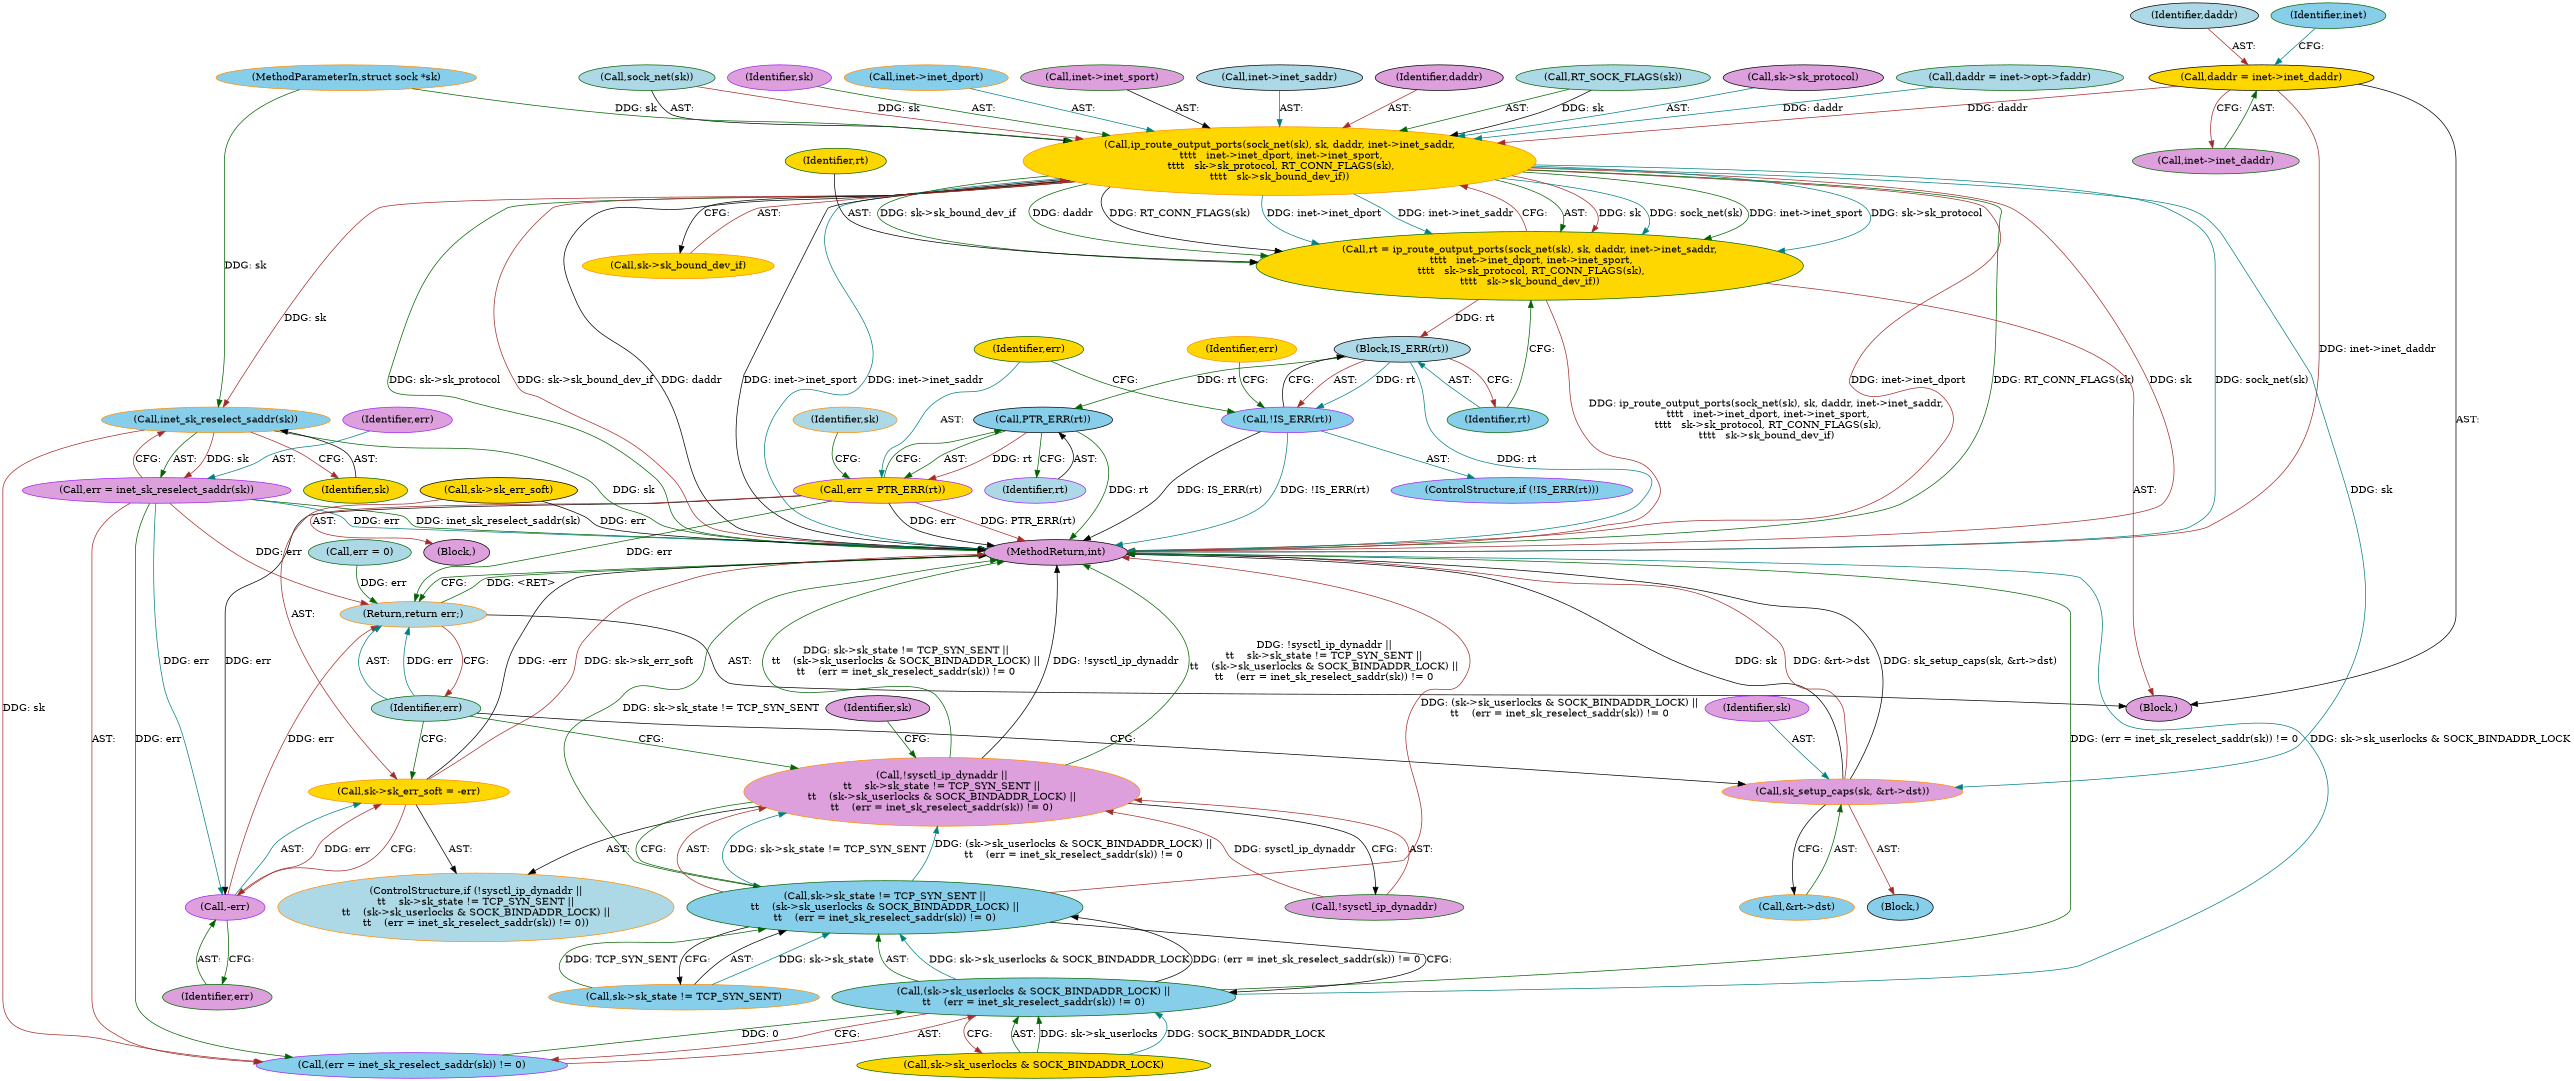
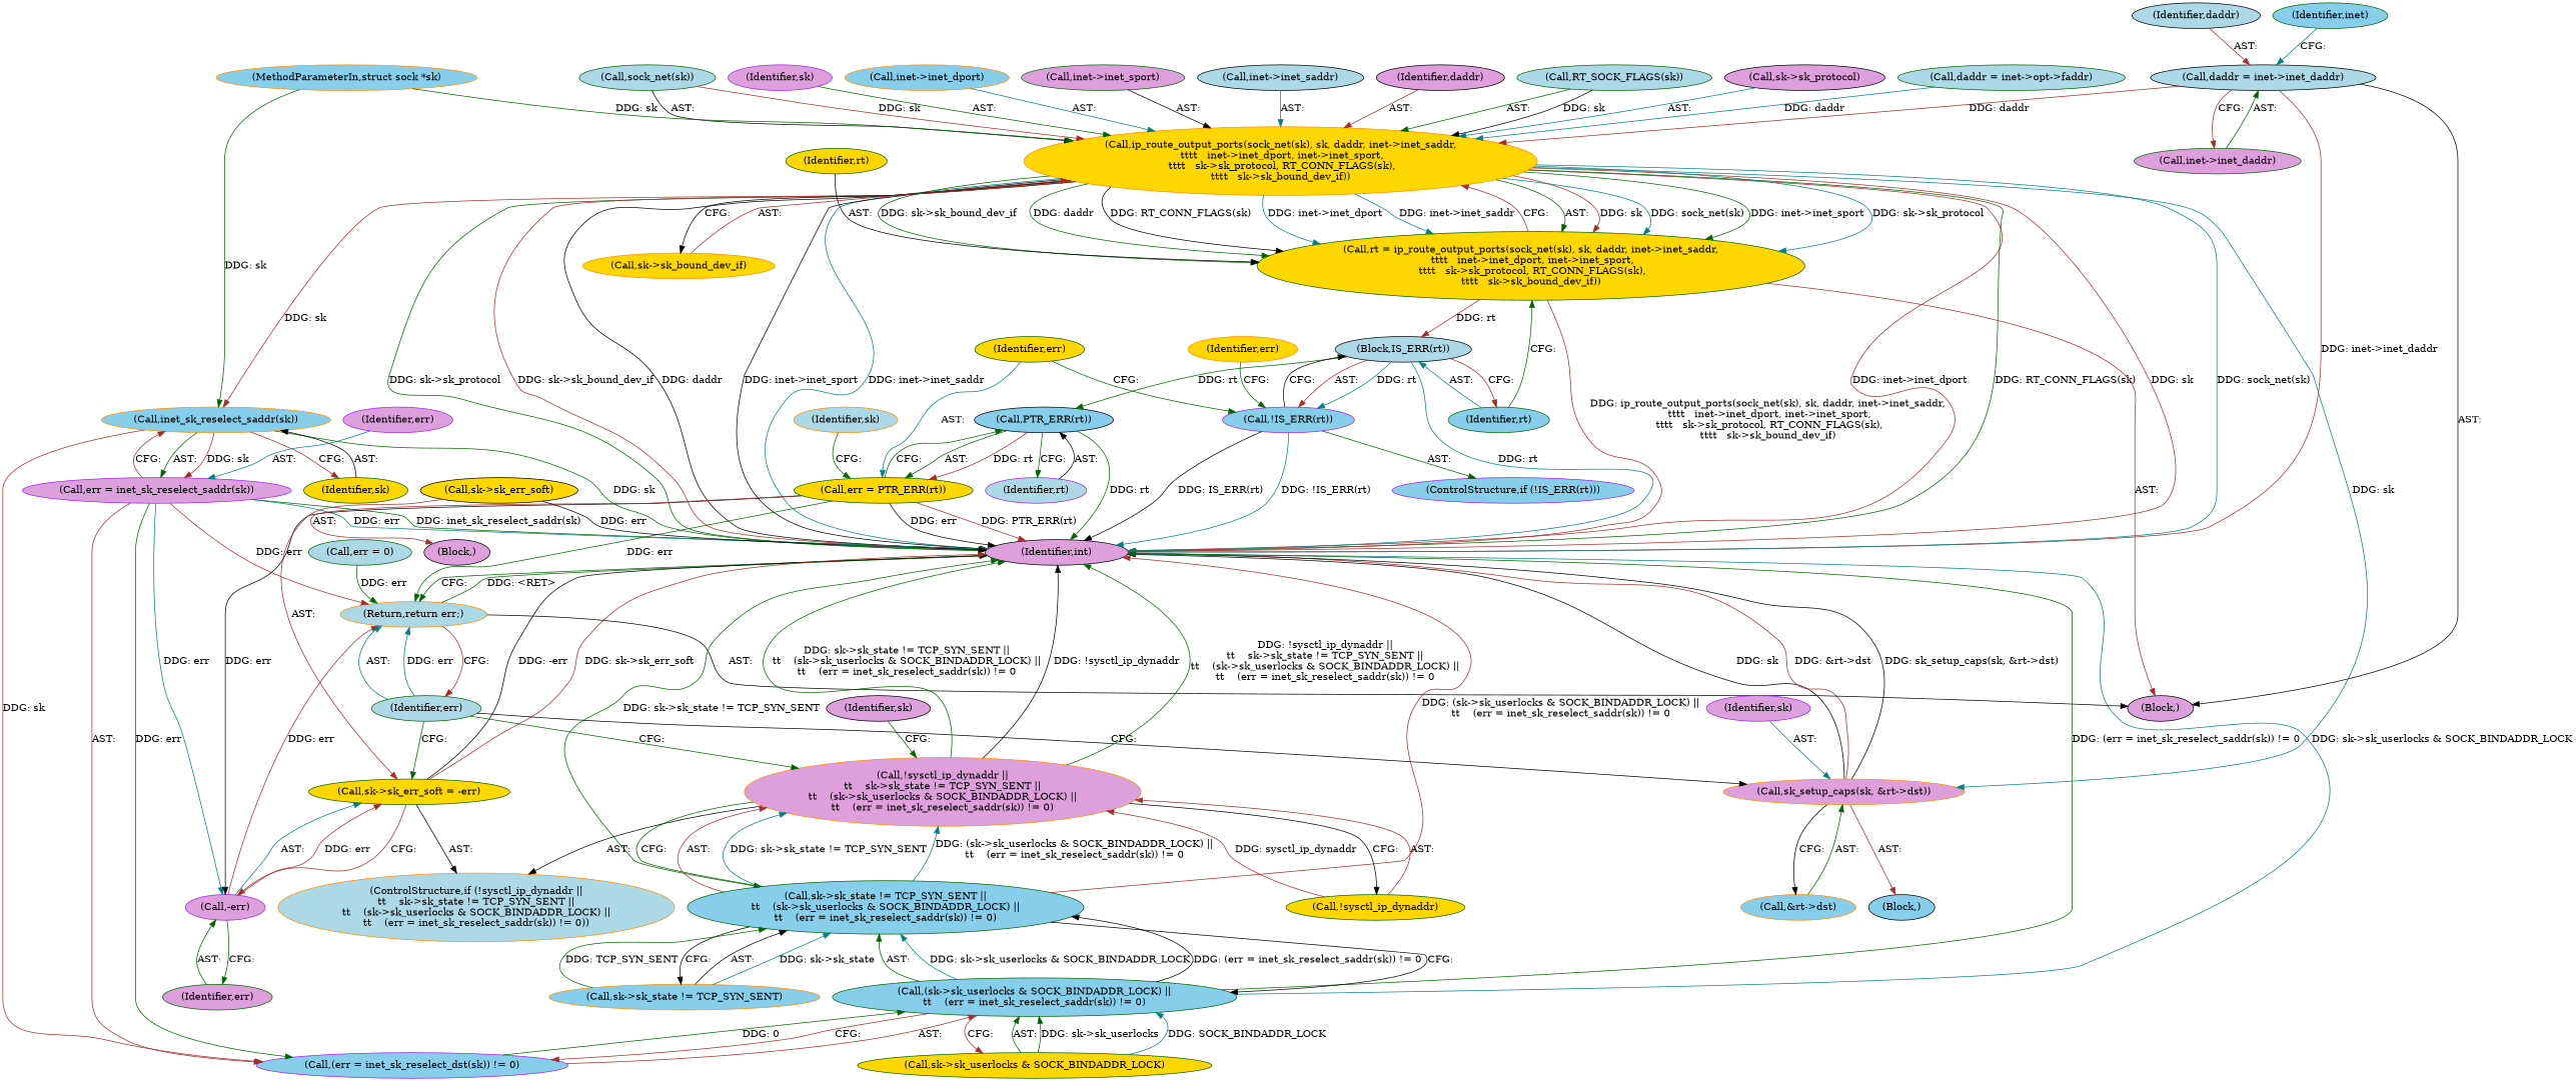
  digraph {
    node [color=darkgreen fillcolor=plum style=filled]
    edge [color=darkgreen]
-   n1 [color=black fillcolor=gold label="(Call,daddr = inet->inet_daddr)"]
+   n1 [color=black fillcolor=lightblue label="(Call,daddr = inet->inet_daddr)"]
    n2 [color=darkorange fillcolor=gold label="(Call,ip_route_output_ports(sock_net(sk), sk, daddr, inet->inet_saddr,\n \t\t\t\t   inet->inet_dport, inet->inet_sport,\n \t\t\t\t   sk->sk_protocol, RT_CONN_FLAGS(sk),\n\t\t\t\t   sk->sk_bound_dev_if))"]
    n3 [label="(Call,inet->inet_daddr)"]
-   n4 [color=black label="(MethodReturn,int)"]
+   n4 [color=black label="(Identifier,int)"]
    n5 [color=black label="(Block,)"]
    n6 [fillcolor=gold label="(Call,rt = ip_route_output_ports(sock_net(sk), sk, daddr, inet->inet_saddr,\n \t\t\t\t   inet->inet_dport, inet->inet_sport,\n \t\t\t\t   sk->sk_protocol, RT_CONN_FLAGS(sk),\n\t\t\t\t   sk->sk_bound_dev_if))"]
    n7 [color=darkorange label="(Call,sk_setup_caps(sk, &rt->dst))"]
    n8 [color=darkorange fillcolor=skyblue label="(Call,inet_sk_reselect_saddr(sk))"]
    n9 [color=darkorange fillcolor=gold label="(Call,sk->sk_bound_dev_if)"]
    n10 [color=darkorange fillcolor=lightblue label="(Return,return err;)"]
    n11 [color=black fillcolor=lightblue label="(Block,IS_ERR(rt))"]
    n12 [color=black fillcolor=skyblue label="(Block,)"]
    n13 [color=darkorange fillcolor=skyblue label="(Call,&rt->dst)"]
-   n14 [color=purple fillcolor=skyblue label="(Call,(err = inet_sk_reselect_saddr(sk)) != 0)"]
+   n14 [color=purple fillcolor=skyblue label="(Call,(err = inet_sk_reselect_dst(sk)) != 0)"]
    n15 [color=purple label="(Call,err = inet_sk_reselect_saddr(sk))"]
    n16 [fillcolor=gold label="(Identifier,sk)"]
    n17 [color=purple fillcolor=skyblue label="(Call,!IS_ERR(rt))"]
    n18 [color=black fillcolor=skyblue label="(Call,PTR_ERR(rt))"]
    n19 [fillcolor=skyblue label="(Identifier,rt)"]
    n20 [color=purple fillcolor=skyblue label="(ControlStructure,if (!IS_ERR(rt)))"]
-   n21 [color=purple fillcolor=gold label="(Call,err = PTR_ERR(rt))"]
+   n21 [fillcolor=gold label="(Call,err = PTR_ERR(rt))"]
    n22 [color=purple fillcolor=lightblue label="(Identifier,rt)"]
    n23 [color=purple label="(Call,-err)"]
    n24 [color=black label="(Block,)"]
-   n25 [color=darkorange fillcolor=gold label="(Call,sk->sk_err_soft = -err)"]
+   n25 [fillcolor=gold label="(Call,sk->sk_err_soft = -err)"]
    n26 [label="(Identifier,err)"]
    n27 [fillcolor=lightblue label="(Identifier,err)"]
    n28 [color=darkorange fillcolor=lightblue label="(ControlStructure,if (!sysctl_ip_dynaddr ||\n\t\t    sk->sk_state != TCP_SYN_SENT ||\n\t\t    (sk->sk_userlocks & SOCK_BINDADDR_LOCK) ||\n\t\t    (err = inet_sk_reselect_saddr(sk)) != 0))"]
    n29 [color=darkorange label="(Call,!sysctl_ip_dynaddr ||\n\t\t    sk->sk_state != TCP_SYN_SENT ||\n\t\t    (sk->sk_userlocks & SOCK_BINDADDR_LOCK) ||\n\t\t    (err = inet_sk_reselect_saddr(sk)) != 0)"]
    n30 [fillcolor=skyblue label="(Call,(sk->sk_userlocks & SOCK_BINDADDR_LOCK) ||\n\t\t    (err = inet_sk_reselect_saddr(sk)) != 0)"]
    n31 [fillcolor=skyblue label="(Call,sk->sk_state != TCP_SYN_SENT ||\n\t\t    (sk->sk_userlocks & SOCK_BINDADDR_LOCK) ||\n\t\t    (err = inet_sk_reselect_saddr(sk)) != 0)"]
    n32 [fillcolor=gold label="(Call,sk->sk_userlocks & SOCK_BINDADDR_LOCK)"]
    n33 [color=darkorange fillcolor=skyblue label="(Call,sk->sk_state != TCP_SYN_SENT)"]
-   n34 [label="(Call,!sysctl_ip_dynaddr)"]
+   n34 [fillcolor=gold label="(Call,!sysctl_ip_dynaddr)"]
    n35 [color=darkorange fillcolor=skyblue label="(Call,inet->inet_dport)"]
    n36 [label="(Call,inet->inet_sport)"]
    n37 [color=purple label="(Identifier,err)"]
    n38 [color=black fillcolor=lightblue label="(Identifier,daddr)"]
    n39 [color=black fillcolor=lightblue label="(Call,inet->inet_saddr)"]
    n40 [color=darkorange fillcolor=lightblue label="(Identifier,sk)"]
    n41 [fillcolor=lightblue label="(Call,err = 0)"]
    n42 [fillcolor=gold label="(Identifier,err)"]
    n43 [color=purple label="(Identifier,sk)"]
    n44 [color=black label="(Identifier,daddr)"]
    n45 [fillcolor=lightblue label="(Call,RT_SOCK_FLAGS(sk))"]
    n46 [fillcolor=skyblue label="(Identifier,inet)"]
    n47 [fillcolor=gold label="(Identifier,rt)"]
    n48 [color=black label="(Call,sk->sk_protocol)"]
    n49 [color=darkorange fillcolor=gold label="(Identifier,err)"]
    n50 [fillcolor=lightblue label="(Call,daddr = inet->opt->faddr)"]
    n51 [color=black fillcolor=gold label="(Call,sk->sk_err_soft)"]
    n52 [fillcolor=lightblue label="(Call,sock_net(sk))"]
    n53 [color=purple label="(Identifier,sk)"]
    n54 [color=darkorange fillcolor=skyblue label="(MethodParameterIn,struct sock *sk)"]
    n55 [color=black label="(Identifier,sk)"]
    n1 -> n2 [color=brown label="DDG: daddr"]
    n1 -> n3 [color=brown label="CFG: "]
    n1 -> n4 [color=brown label="DDG: inet->inet_daddr"]
    n1 -> n5 [color=black label="AST: "]
    n2 -> n4 [color=teal label="DDG: sock_net(sk)"]
    n2 -> n4 [label="DDG: sk->sk_protocol"]
    n2 -> n4 [color=brown label="DDG: sk->sk_bound_dev_if"]
    n2 -> n4 [color=teal label="DDG: inet->inet_saddr"]
    n2 -> n4 [color=brown label="DDG: inet->inet_dport"]
    n2 -> n4 [label="DDG: RT_CONN_FLAGS(sk)"]
    n2 -> n4 [color=brown label="DDG: sk"]
    n2 -> n4 [color=black label="DDG: daddr"]
    n2 -> n4 [color=black label="DDG: inet->inet_sport"]
    n2 -> n6 [label="AST: "]
    n2 -> n6 [color=brown label="DDG: sk"]
    n2 -> n6 [color=teal label="DDG: sock_net(sk)"]
    n2 -> n6 [label="DDG: inet->inet_sport"]
    n2 -> n6 [color=teal label="DDG: sk->sk_protocol"]
    n2 -> n6 [label="DDG: sk->sk_bound_dev_if"]
    n2 -> n6 [label="DDG: daddr"]
    n2 -> n6 [color=black label="DDG: RT_CONN_FLAGS(sk)"]
    n2 -> n6 [color=teal label="DDG: inet->inet_dport"]
    n2 -> n6 [color=teal label="DDG: inet->inet_saddr"]
    n2 -> n7 [color=teal label="DDG: sk"]
    n2 -> n8 [color=brown label="DDG: sk"]
    n2 -> n9 [color=black label="CFG: "]
    n3 -> n1 [label="AST: "]
    n4 -> n10 [label="CFG: "]
    n6 -> n2 [color=brown label="CFG: "]
    n6 -> n4 [color=brown label="DDG: ip_route_output_ports(sock_net(sk), sk, daddr, inet->inet_saddr,\n \t\t\t\t   inet->inet_dport, inet->inet_sport,\n \t\t\t\t   sk->sk_protocol, RT_CONN_FLAGS(sk),\n\t\t\t\t   sk->sk_bound_dev_if)"]
    n6 -> n5 [color=brown label="AST: "]
    n6 -> n11 [color=brown label="DDG: rt"]
    n7 -> n4 [color=black label="DDG: sk"]
    n7 -> n4 [color=brown label="DDG: &rt->dst"]
    n7 -> n4 [color=black label="DDG: sk_setup_caps(sk, &rt->dst)"]
    n7 -> n12 [color=brown label="AST: "]
    n7 -> n13 [color=black label="CFG: "]
    n8 -> n4 [label="DDG: sk"]
    n8 -> n14 [color=brown label="DDG: sk"]
    n8 -> n15 [label="AST: "]
    n8 -> n15 [color=brown label="DDG: sk"]
    n8 -> n16 [color=brown label="CFG: "]
    n9 -> n2 [color=brown label="AST: "]
    n10 -> n4 [label="DDG: <RET>"]
    n10 -> n5 [color=black label="AST: "]
    n10 -> n27 [color=brown label="CFG: "]
    n11 -> n4 [color=teal label="DDG: rt"]
    n11 -> n17 [color=brown label="AST: "]
    n11 -> n17 [color=teal label="DDG: rt"]
    n11 -> n18 [label="DDG: rt"]
    n11 -> n19 [color=brown label="CFG: "]
    n13 -> n7 [label="AST: "]
    n14 -> n30 [color=brown label="AST: "]
    n14 -> n30 [label="DDG: 0"]
    n15 -> n4 [label="DDG: inet_sk_reselect_saddr(sk)"]
    n15 -> n4 [color=teal label="DDG: err"]
    n15 -> n8 [color=brown label="CFG: "]
    n15 -> n10 [color=brown label="DDG: err"]
    n15 -> n14 [color=brown label="AST: "]
    n15 -> n14 [label="DDG: err"]
    n15 -> n23 [color=teal label="DDG: err"]
    n16 -> n8 [color=black label="AST: "]
    n17 -> n4 [color=teal label="DDG: !IS_ERR(rt)"]
    n17 -> n4 [color=black label="DDG: IS_ERR(rt)"]
    n17 -> n11 [color=black label="CFG: "]
-   n17 -> n20 [color=teal label="AST: "]
+   n17 -> n20 [label="AST: "]
    n18 -> n4 [label="DDG: rt"]
    n18 -> n21 [label="AST: "]
    n18 -> n21 [color=brown label="DDG: rt"]
    n18 -> n22 [label="CFG: "]
    n19 -> n6 [label="CFG: "]
    n19 -> n11 [color=teal label="AST: "]
    n21 -> n4 [color=brown label="DDG: PTR_ERR(rt)"]
    n21 -> n4 [color=black label="DDG: err"]
    n21 -> n10 [label="DDG: err"]
    n21 -> n18 [label="CFG: "]
    n21 -> n23 [color=black label="DDG: err"]
    n21 -> n24 [color=brown label="AST: "]
    n22 -> n18 [color=black label="AST: "]
    n23 -> n10 [color=brown label="DDG: err"]
    n23 -> n25 [color=teal label="AST: "]
    n23 -> n25 [color=brown label="DDG: err"]
    n23 -> n26 [label="CFG: "]
    n25 -> n4 [color=black label="DDG: -err"]
    n25 -> n4 [color=brown label="DDG: sk->sk_err_soft"]
    n25 -> n23 [color=brown label="CFG: "]
    n25 -> n28 [color=black label="AST: "]
    n26 -> n23 [label="AST: "]
    n27 -> n7 [color=black label="CFG: "]
    n27 -> n10 [color=teal label="AST: "]
    n27 -> n10 [color=teal label="DDG: err"]
    n27 -> n25 [label="CFG: "]
    n27 -> n29 [label="CFG: "]
    n29 -> n4 [label="DDG: sk->sk_state != TCP_SYN_SENT ||\n\t\t    (sk->sk_userlocks & SOCK_BINDADDR_LOCK) ||\n\t\t    (err = inet_sk_reselect_saddr(sk)) != 0"]
    n29 -> n4 [color=black label="DDG: !sysctl_ip_dynaddr"]
    n29 -> n4 [label="DDG: !sysctl_ip_dynaddr ||\n\t\t    sk->sk_state != TCP_SYN_SENT ||\n\t\t    (sk->sk_userlocks & SOCK_BINDADDR_LOCK) ||\n\t\t    (err = inet_sk_reselect_saddr(sk)) != 0"]
    n29 -> n28 [color=black label="AST: "]
    n29 -> n31 [label="CFG: "]
    n29 -> n34 [color=black label="CFG: "]
    n30 -> n4 [color=teal label="DDG: sk->sk_userlocks & SOCK_BINDADDR_LOCK"]
    n30 -> n4 [label="DDG: (err = inet_sk_reselect_saddr(sk)) != 0"]
    n30 -> n14 [color=brown label="CFG: "]
    n30 -> n31 [label="AST: "]
    n30 -> n31 [color=teal label="DDG: sk->sk_userlocks & SOCK_BINDADDR_LOCK"]
    n30 -> n31 [color=black label="DDG: (err = inet_sk_reselect_saddr(sk)) != 0"]
    n30 -> n32 [color=brown label="CFG: "]
    n31 -> n4 [color=brown label="DDG: (sk->sk_userlocks & SOCK_BINDADDR_LOCK) ||\n\t\t    (err = inet_sk_reselect_saddr(sk)) != 0"]
    n31 -> n4 [label="DDG: sk->sk_state != TCP_SYN_SENT"]
    n31 -> n29 [color=brown label="AST: "]
    n31 -> n29 [color=teal label="DDG: sk->sk_state != TCP_SYN_SENT"]
    n31 -> n29 [color=teal label="DDG: (sk->sk_userlocks & SOCK_BINDADDR_LOCK) ||\n\t\t    (err = inet_sk_reselect_saddr(sk)) != 0"]
    n31 -> n30 [color=black label="CFG: "]
    n31 -> n33 [color=black label="CFG: "]
    n32 -> n30 [label="AST: "]
    n32 -> n30 [label="DDG: sk->sk_userlocks"]
    n32 -> n30 [color=teal label="DDG: SOCK_BINDADDR_LOCK"]
    n33 -> n31 [color=black label="AST: "]
    n33 -> n31 [color=teal label="DDG: sk->sk_state"]
    n33 -> n31 [label="DDG: TCP_SYN_SENT"]
    n34 -> n29 [color=brown label="AST: "]
    n34 -> n29 [color=brown label="DDG: sysctl_ip_dynaddr"]
    n35 -> n2 [color=teal label="AST: "]
    n36 -> n2 [color=black label="AST: "]
    n37 -> n15 [color=teal label="AST: "]
    n38 -> n1 [color=brown label="AST: "]
    n39 -> n2 [color=teal label="AST: "]
    n40 -> n21 [label="CFG: "]
    n41 -> n10 [label="DDG: err"]
    n42 -> n17 [label="CFG: "]
    n42 -> n21 [color=teal label="AST: "]
    n43 -> n7 [color=teal label="AST: "]
    n44 -> n2 [color=brown label="AST: "]
    n45 -> n2 [label="AST: "]
    n45 -> n2 [color=black label="DDG: sk"]
    n46 -> n1 [color=teal label="CFG: "]
    n47 -> n6 [color=black label="AST: "]
    n48 -> n2 [color=teal label="AST: "]
    n49 -> n17 [label="CFG: "]
    n50 -> n2 [color=teal label="DDG: daddr"]
    n51 -> n4 [color=black label="DDG: err"]
    n51 -> n25 [color=brown label="AST: "]
    n52 -> n2 [color=black label="AST: "]
    n52 -> n2 [color=brown label="DDG: sk"]
    n53 -> n2 [label="AST: "]
    n54 -> n2 [label="DDG: sk"]
    n54 -> n8 [label="DDG: sk"]
    n55 -> n29 [label="CFG: "]
  }
